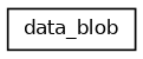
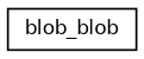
  digraph {
    rankdir=LR
-   n1 [color=black fillcolor=white fontname=Helvetica fontsize=10 height=0.2 label=data_blob shape=record style=filled width=0.4]
+   n1 [color=black fillcolor=white fontname=Helvetica fontsize=10 height=0.2 label=blob_blob shape=record style=filled width=0.4]
  }
